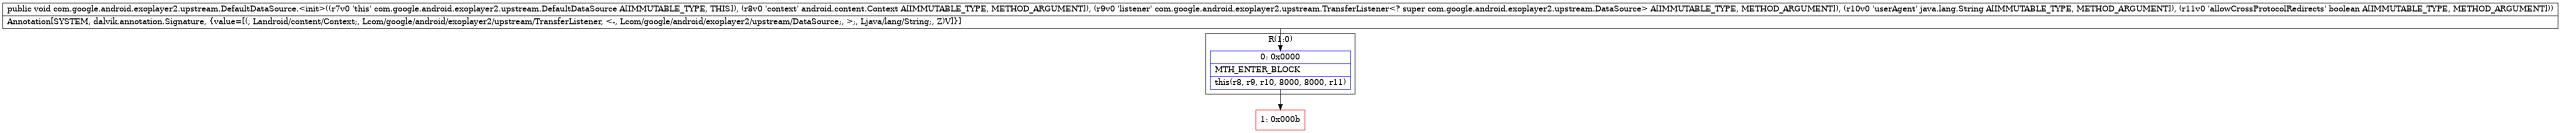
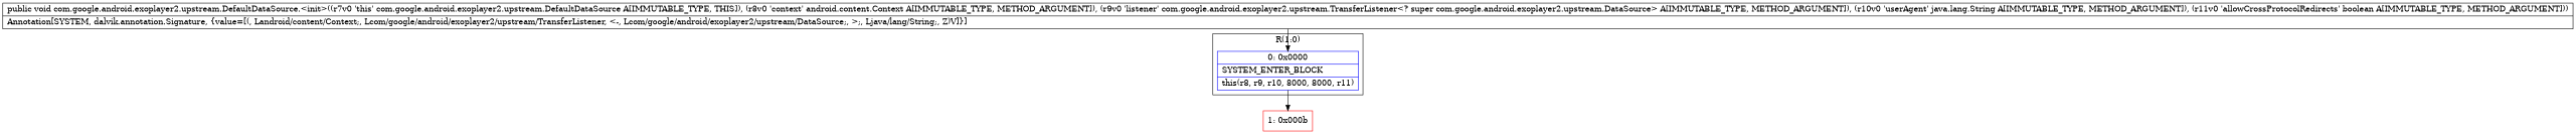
  digraph {
    fontname="DejaVu Serif"
    node [shape=record fontname="DejaVu Serif"]
    edge [fontname="DejaVu Serif"]
-   n1 [color=blue label="{0\:\ 0x0000|MTH_ENTER_BLOCK\l|this(r8, r9, r10, 8000, 8000, r11)\l}"]
+   n1 [color=blue label="{0\:\ 0x0000|SYSTEM_ENTER_BLOCK\l|this(r8, r9, r10, 8000, 8000, r11)\l}"]
    n2 [color=red label="{1\:\ 0x000b}"]
    n3 [label="{public void com.google.android.exoplayer2.upstream.DefaultDataSource.\<init\>((r7v0 'this' com.google.android.exoplayer2.upstream.DefaultDataSource A[IMMUTABLE_TYPE, THIS]), (r8v0 'context' android.content.Context A[IMMUTABLE_TYPE, METHOD_ARGUMENT]), (r9v0 'listener' com.google.android.exoplayer2.upstream.TransferListener\<? super com.google.android.exoplayer2.upstream.DataSource\> A[IMMUTABLE_TYPE, METHOD_ARGUMENT]), (r10v0 'userAgent' java.lang.String A[IMMUTABLE_TYPE, METHOD_ARGUMENT]), (r11v0 'allowCrossProtocolRedirects' boolean A[IMMUTABLE_TYPE, METHOD_ARGUMENT]))  | Annotation[SYSTEM, dalvik.annotation.Signature, \{value=[(, Landroid\/content\/Context;, Lcom\/google\/android\/exoplayer2\/upstream\/TransferListener, \<\-, Lcom\/google\/android\/exoplayer2\/upstream\/DataSource;, \>;, Ljava\/lang\/String;, Z)V]\}]\l}"]
    subgraph cluster_1 {
      label="R(1:0)"
      n1
    }
    n1 -> n2
    n3 -> n1
  }
